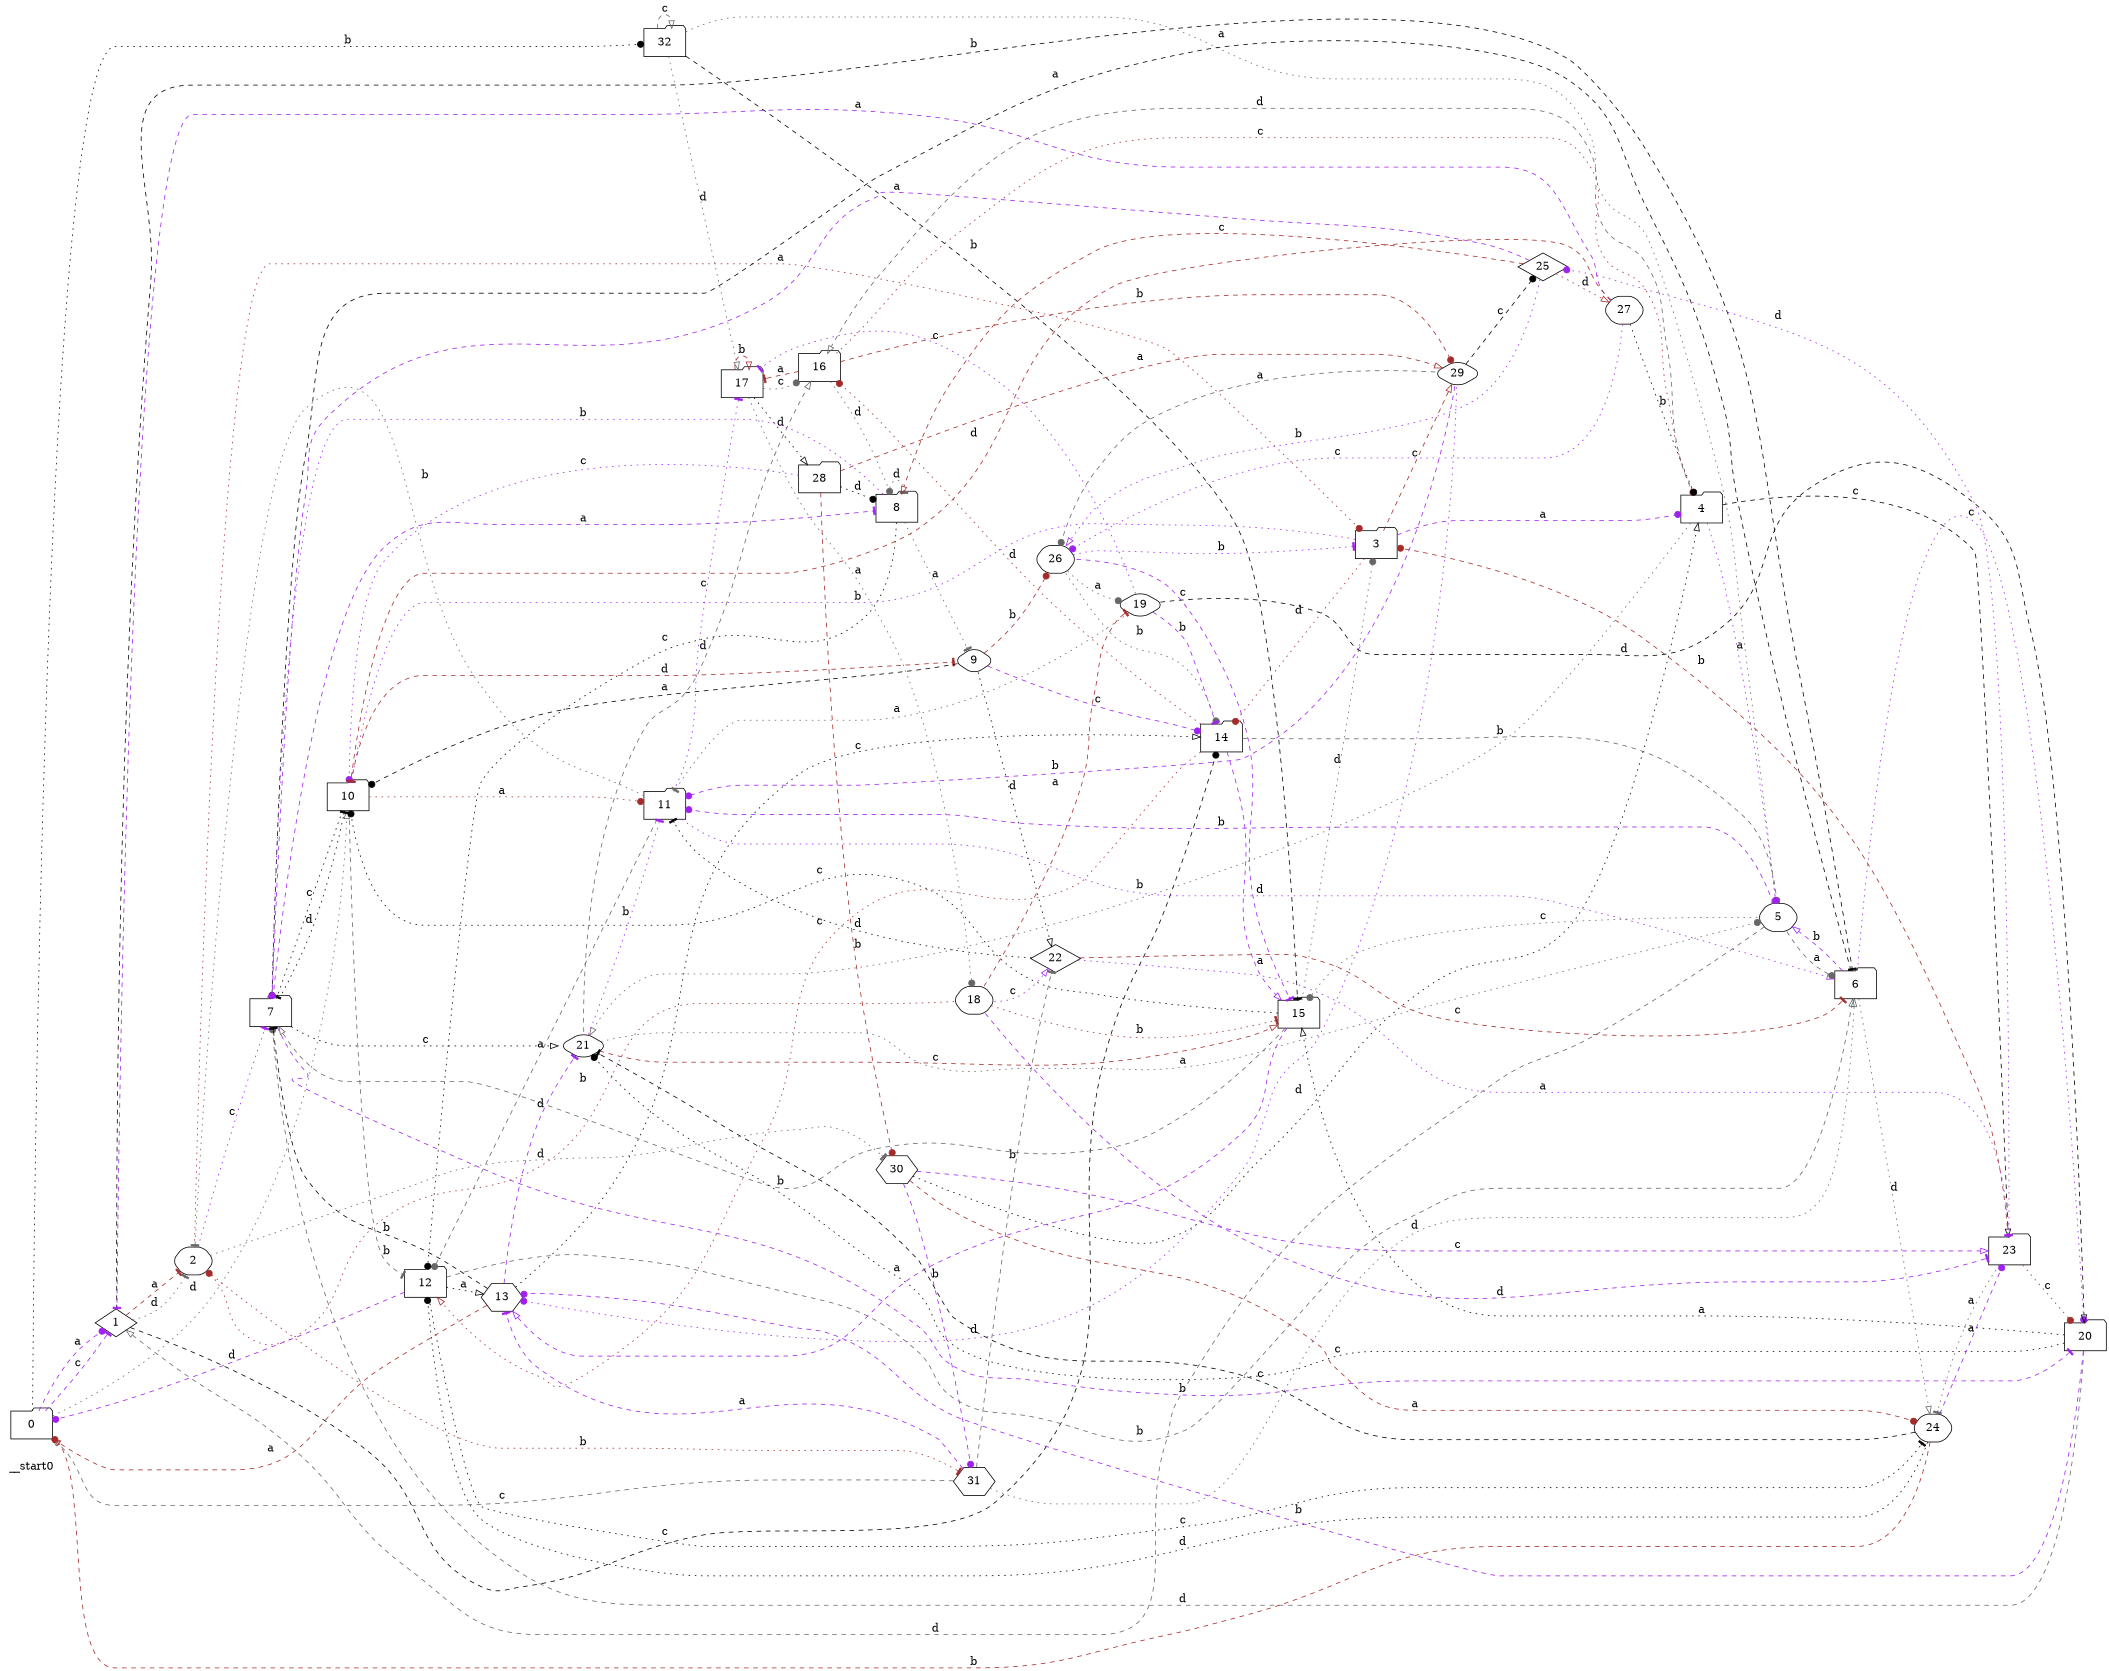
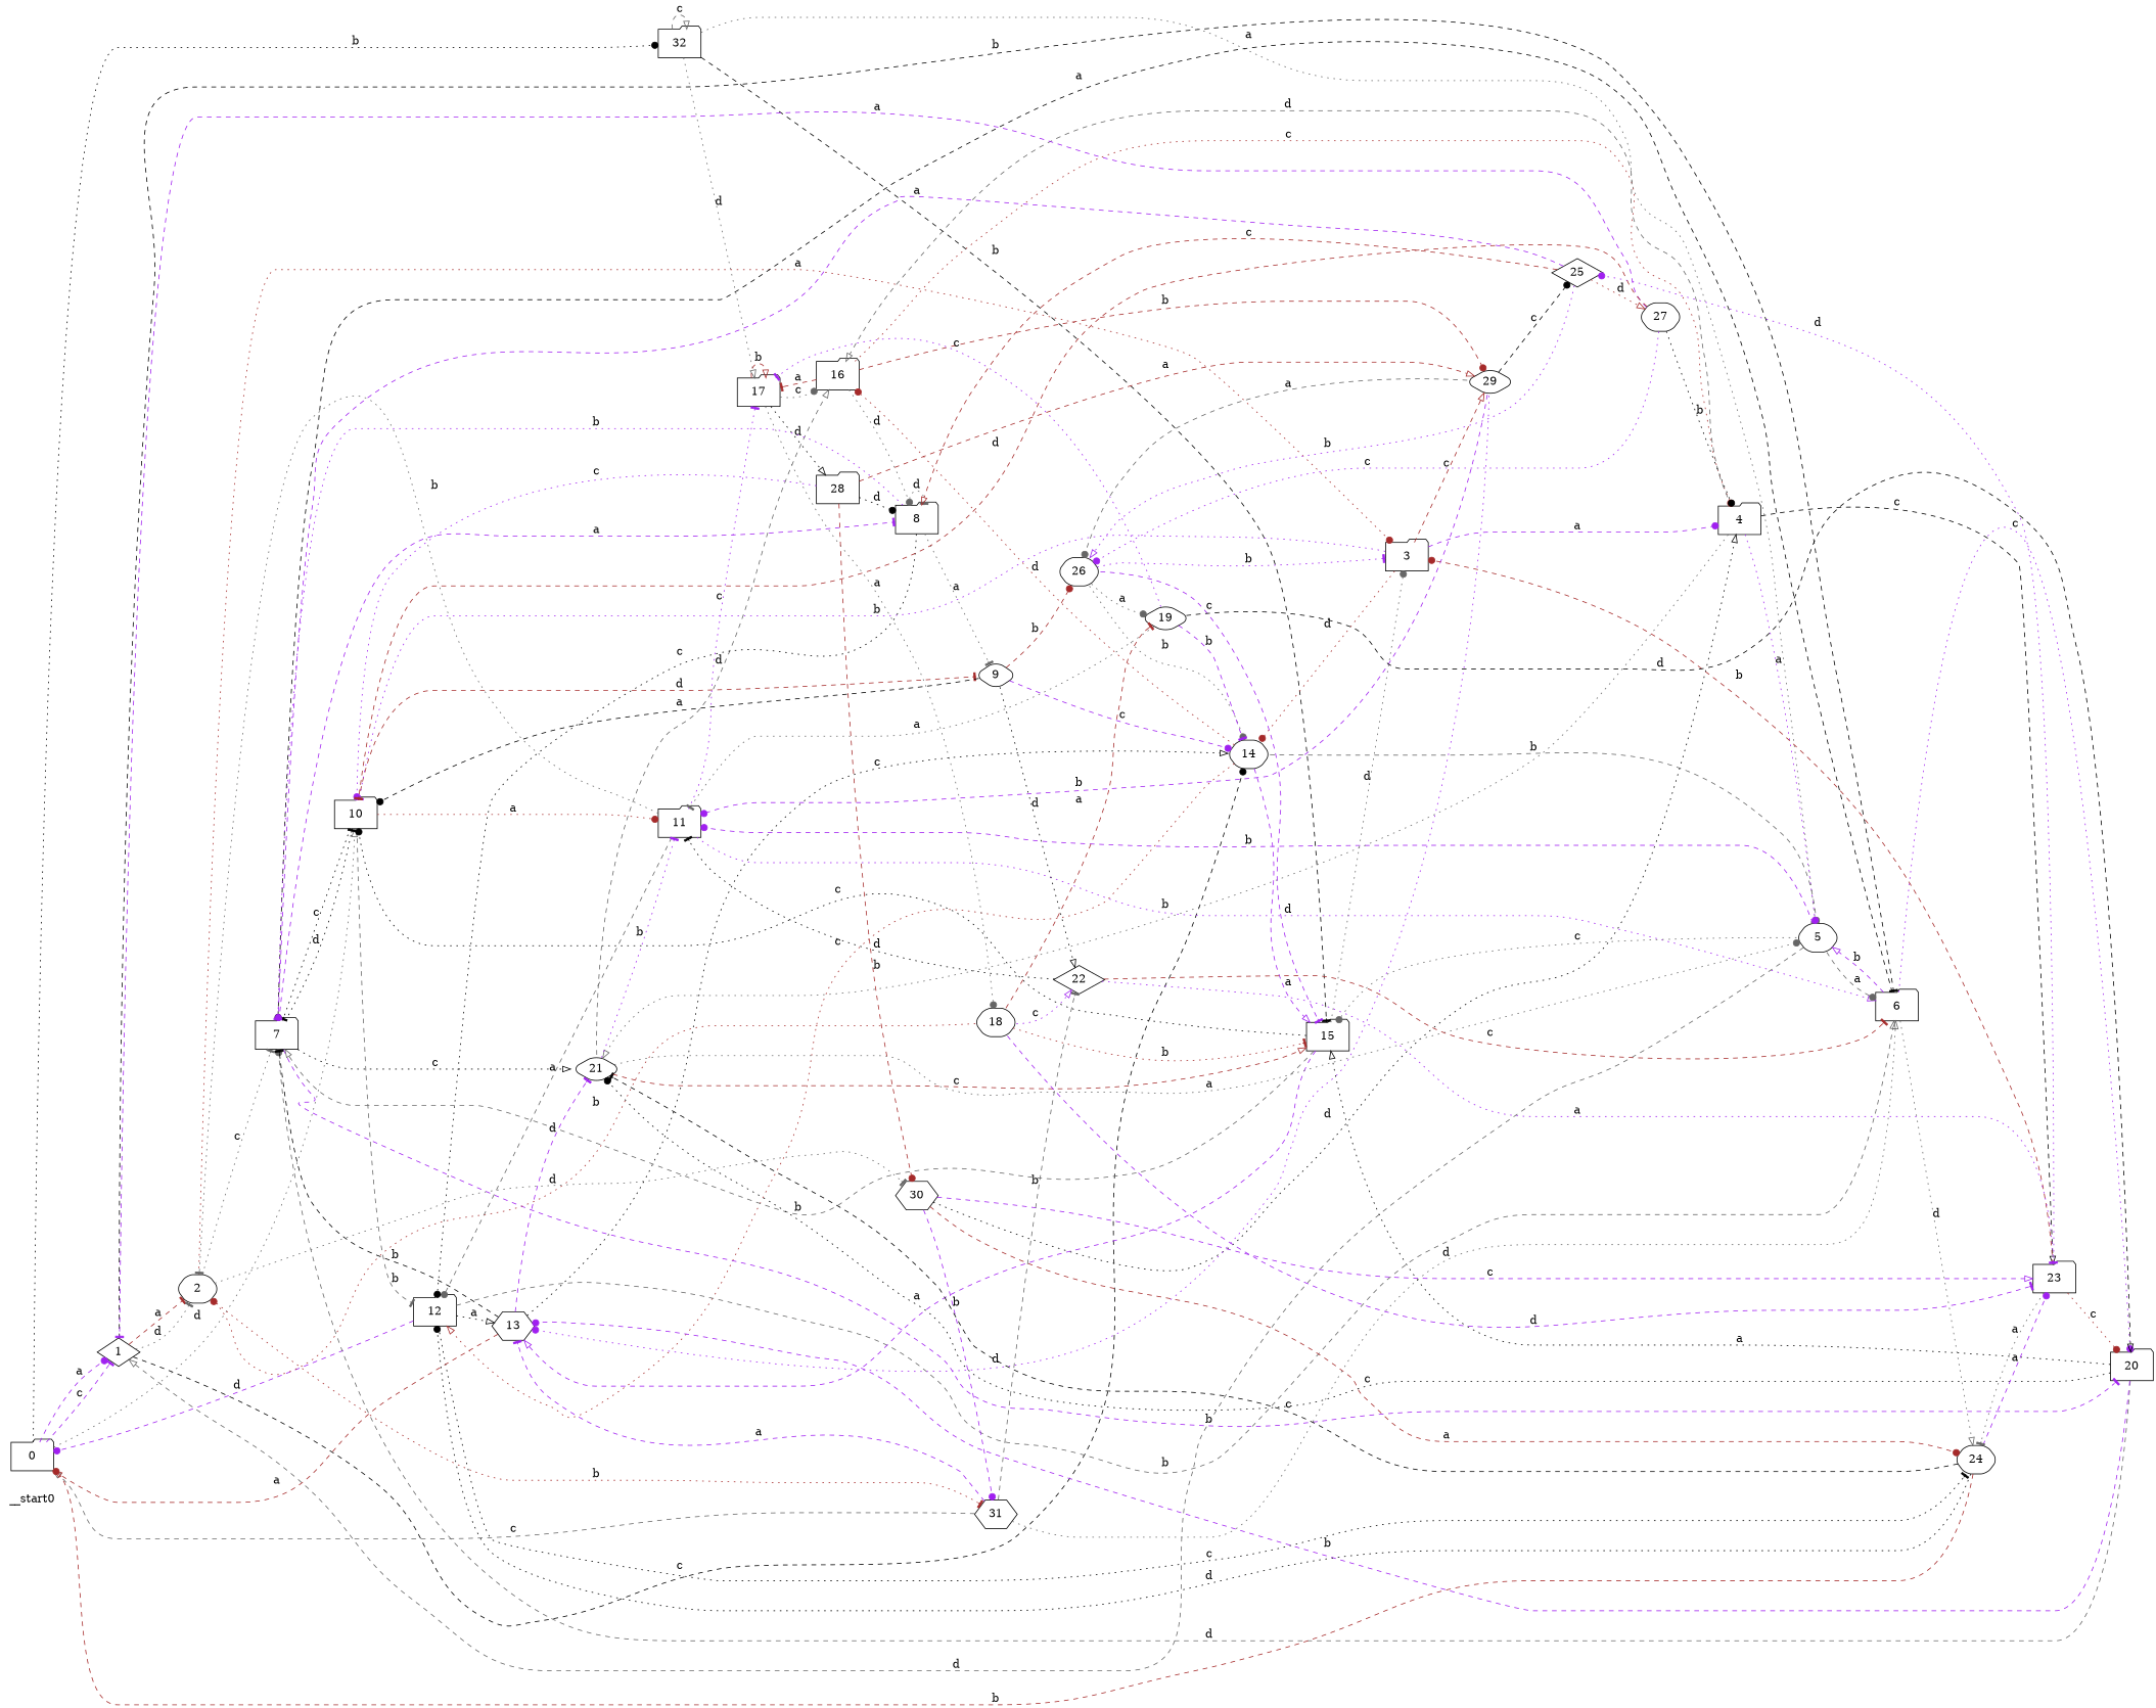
  digraph {
    rankdir=LR
    node [shape=folder color=black fillcolor=white style="rounded,filled"]
    edge [arrowhead=dot color=purple style=dotted]
    __start0 [shape=none color="" fillcolor="" style=""]
    n2 [label=0]
    n3 [label=1 shape=diamond style=filled]
    n4 [label=10]
    n5 [label=32]
    n6 [label=2 shape=hexagon]
    n7 [label=6 style=filled]
-   n8 [label=14]
+   n8 [label=14 shape=hexagon]
    n9 [label=7 style=filled]
    n10 [label=11 style=filled]
    n11 [label=9 shape=diamond]
    n12 [label=12 style=filled]
    n13 [label=5 shape=hexagon]
    n14 [label=15 style=filled]
    n15 [label=17]
    n16 [label=3]
    n17 [label=30 shape=hexagon style=filled]
    n18 [label=31 shape=hexagon style=filled]
    n19 [label=20]
    n20 [label=24 shape=hexagon]
    n21 [label=16]
    n22 [label=4]
    n23 [label=29 shape=diamond]
    n24 [label=21 shape=diamond]
    n25 [label=8 style=filled]
    n26 [label=23 style=filled]
    n27 [label=22 shape=diamond style=filled]
    n28 [label=13 shape=hexagon style=filled]
    n29 [label=26 shape=hexagon]
    n30 [label=25 shape=diamond style=filled]
    n31 [label=19 shape=diamond]
    n32 [label=18 shape=hexagon]
    n33 [label=28 style=filled]
    n34 [label=27 shape=hexagon]
    n2 -> n3 [label=a style=dashed]
    n2 -> n3 [arrowhead=tee label=c style=dashed]
    n2 -> n4 [arrowhead=onormal color=gray40 label=d]
    n2 -> n5 [color=black label=b]
    n3 -> n6 [arrowhead=tee color=brown label=a style=dashed]
    n3 -> n6 [arrowhead=tee color=gray40 label=d]
    n3 -> n7 [arrowhead=tee color=black label=b style=dashed]
    n3 -> n8 [color=black label=c style=dashed]
    n4 -> n9 [arrowhead=tee color=black label=c]
    n4 -> n10 [color=brown label=a]
    n4 -> n11 [arrowhead=tee color=brown label=d style=dashed]
    n4 -> n12 [arrowhead=tee color=gray40 label=b style=dashed]
    n5 -> n5 [arrowhead=onormal color=gray40 label=c style=dashed]
    n5 -> n13 [arrowhead=tee color=gray40 label=a]
    n5 -> n14 [arrowhead=tee color=black label=b style=dashed]
    n5 -> n15 [arrowhead=onormal color=gray40 label=d]
-   n6 -> n9 [arrowhead=tee label=c]
+   n6 -> n9 [arrowhead=tee color=gray40 label=c]
    n6 -> n16 [color=brown label=a]
    n6 -> n17 [arrowhead=tee color=gray40 label=d]
    n6 -> n18 [arrowhead=tee color=brown label=b]
    n7 -> n9 [color=black label=a style=dashed]
    n7 -> n13 [arrowhead=onormal label=b style=dashed]
    n7 -> n19 [label=c]
    n7 -> n20 [arrowhead=onormal color=gray40 label=d]
    n8 -> n12 [arrowhead=onormal color=brown label=c]
    n8 -> n13 [color=gray40 label=b style=dashed]
    n8 -> n14 [arrowhead=onormal label=a style=dashed]
    n8 -> n21 [color=brown label=d]
    n9 -> n4 [arrowhead=tee color=black label=d]
    n9 -> n19 [arrowhead=tee label=b style=dashed]
    n9 -> n24 [arrowhead=onormal color=black label=c]
    n9 -> n25 [arrowhead=tee label=a style=dashed]
    n10 -> n6 [arrowhead=tee color=gray40 label=b]
    n10 -> n7 [arrowhead=onormal label=d]
    n10 -> n12 [color=gray40 label=a style=dashed]
    n10 -> n15 [arrowhead=tee label=c]
    n11 -> n4 [color=black label=a style=dashed]
    n11 -> n8 [label=c style=dashed]
    n11 -> n27 [arrowhead=onormal color=black label=d]
    n11 -> n29 [color=brown label=b style=dashed]
    n12 -> n2 [label=d style=dashed]
    n12 -> n7 [arrowhead=onormal color=gray40 label=b style=dashed]
    n12 -> n20 [arrowhead=tee color=black label=c]
    n12 -> n28 [arrowhead=onormal color=black label=a]
    n13 -> n3 [arrowhead=onormal color=gray40 label=d style=dashed]
    n13 -> n7 [color=gray40 label=a style=dashed]
    n13 -> n10 [label=b style=dashed]
    n13 -> n14 [color=gray40 label=c]
    n14 -> n4 [color=black label=c]
    n14 -> n9 [arrowhead=onormal color=gray40 label=b style=dashed]
    n14 -> n16 [color=gray40 label=d]
    n14 -> n28 [arrowhead=onormal label=a style=dashed]
    n15 -> n15 [arrowhead=onormal color=brown label=b style=dashed]
    n15 -> n21 [color=gray40 label=c]
    n15 -> n32 [color=gray40 label=a]
    n15 -> n33 [arrowhead=onormal color=black label=d]
    n16 -> n4 [arrowhead=tee label=b]
    n16 -> n8 [color=brown label=d]
    n16 -> n22 [label=a style=dashed]
    n16 -> n23 [arrowhead=onormal color=brown label=c style=dashed]
    n17 -> n18 [label=b style=dashed]
    n17 -> n20 [color=brown label=a style=dashed]
    n17 -> n22 [arrowhead=onormal color=black label=d]
    n17 -> n26 [arrowhead=onormal label=c style=dashed]
    n18 -> n2 [arrowhead=onormal color=gray40 label=c style=dashed]
    n18 -> n7 [arrowhead=onormal color=gray40 label=d]
    n18 -> n27 [arrowhead=tee color=gray40 label=b style=dashed]
    n18 -> n28 [arrowhead=tee label=a style=dashed]
    n19 -> n9 [color=gray40 label=d style=dashed]
    n19 -> n14 [arrowhead=onormal color=black label=a]
    n19 -> n24 [color=black label=c]
    n19 -> n28 [label=b style=dashed]
    n20 -> n2 [color=brown label=b style=dashed]
    n20 -> n12 [color=black label=d]
    n20 -> n24 [arrowhead=tee color=black label=c style=dashed]
    n20 -> n26 [label=a style=dashed]
    n21 -> n15 [arrowhead=tee color=brown label=a style=dashed]
    n21 -> n22 [color=brown label=c]
    n21 -> n23 [color=brown label=b style=dashed]
    n21 -> n25 [color=gray40 label=d]
    n22 -> n13 [label=a]
    n22 -> n21 [arrowhead=onormal color=gray40 label=d style=dashed]
    n22 -> n24 [arrowhead=onormal color=gray40 label=b]
    n22 -> n26 [arrowhead=onormal color=black label=c style=dashed]
    n23 -> n10 [label=b style=dashed]
    n23 -> n28 [label=d]
    n23 -> n29 [color=gray40 label=a style=dashed]
    n23 -> n30 [color=black label=c style=dashed]
    n24 -> n10 [arrowhead=tee label=b]
    n24 -> n13 [color=gray40 label=a]
    n24 -> n14 [arrowhead=onormal color=brown label=c style=dashed]
    n24 -> n21 [arrowhead=onormal color=gray40 label=d style=dashed]
    n25 -> n9 [arrowhead=tee label=b]
    n25 -> n11 [arrowhead=tee color=gray40 label=a]
    n25 -> n12 [color=black label=c]
    n25 -> n25 [arrowhead=tee color=gray40 label=d]
    n26 -> n16 [color=brown label=b style=dashed]
    n26 -> n19 [color=brown label=c]
    n26 -> n20 [arrowhead=tee color=gray40 label=a]
    n26 -> n30 [label=d]
    n27 -> n7 [arrowhead=tee color=brown label=c style=dashed]
    n27 -> n10 [arrowhead=tee color=black label=d]
    n27 -> n26 [arrowhead=tee label=a]
    n28 -> n2 [arrowhead=onormal color=brown label=a style=dashed]
    n28 -> n8 [arrowhead=onormal color=black label=c]
    n28 -> n9 [arrowhead=tee color=black label=b style=dashed]
    n28 -> n24 [arrowhead=tee label=d style=dashed]
    n29 -> n8 [color=gray40 label=b]
    n29 -> n14 [arrowhead=tee label=c style=dashed]
    n29 -> n16 [arrowhead=tee label=b]
    n29 -> n31 [color=gray40 label=a]
    n30 -> n9 [label=a style=dashed]
    n30 -> n25 [arrowhead=onormal color=brown label=c style=dashed]
    n30 -> n29 [arrowhead=onormal label=b]
    n30 -> n34 [arrowhead=onormal color=brown label=d]
    n31 -> n8 [arrowhead=tee label=b style=dashed]
    n31 -> n10 [arrowhead=tee color=gray40 label=a]
    n31 -> n15 [arrowhead=tee label=c]
    n31 -> n19 [arrowhead=onormal color=black label=d style=dashed]
    n32 -> n6 [color=brown label=b]
    n32 -> n14 [arrowhead=tee color=brown label=b]
    n32 -> n26 [arrowhead=tee label=d style=dashed]
    n32 -> n27 [arrowhead=onormal label=c]
    n32 -> n31 [arrowhead=tee color=brown label=a style=dashed]
    n33 -> n4 [label=c]
    n33 -> n17 [color=brown label=b style=dashed]
    n33 -> n23 [arrowhead=onormal color=brown label=a style=dashed]
    n33 -> n25 [color=black label=d]
    n34 -> n3 [arrowhead=tee label=a style=dashed]
    n34 -> n4 [arrowhead=tee color=brown label=d style=dashed]
    n34 -> n22 [color=black label=b]
    n34 -> n29 [label=c]
  }
